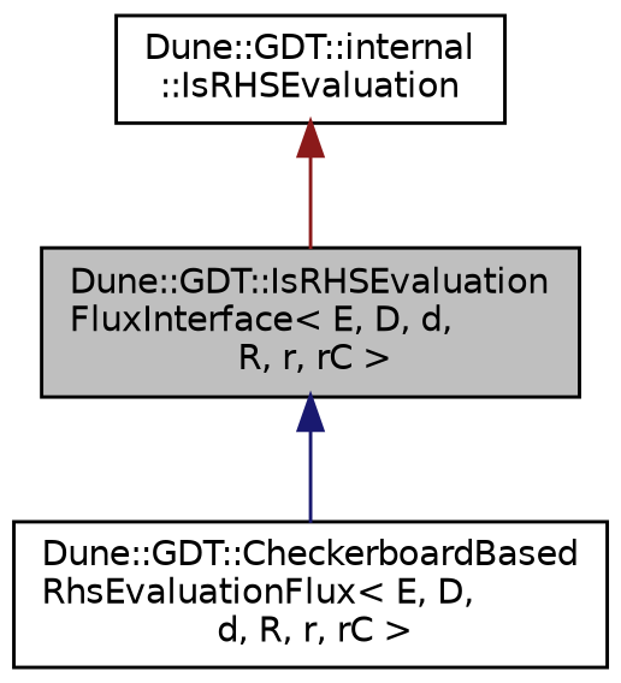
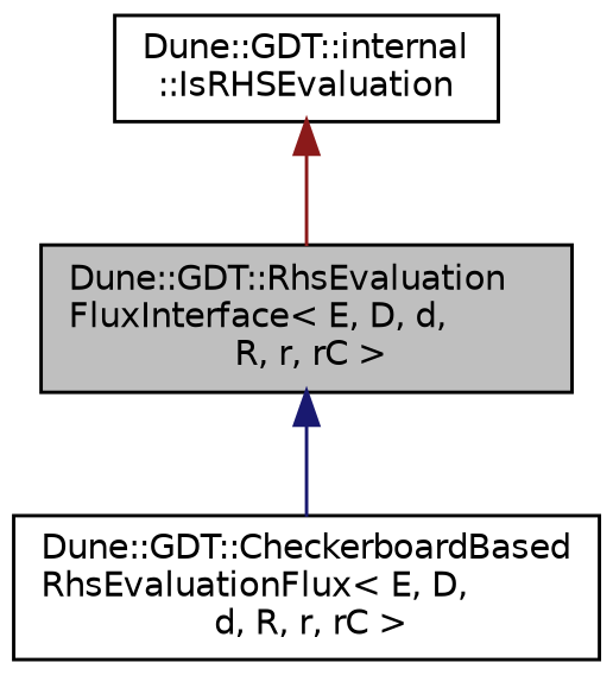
  digraph {
    node [color=black fillcolor=white fontname=Helvetica fontsize=10 shape=record style=filled]
    edge [dir=back fontname=Helvetica fontsize=10 labelfontname=Helvetica labelfontsize=10 style=solid]
-   n1 [fillcolor=grey75 fontcolor=black height=0.2 label="Dune::GDT::IsRHSEvaluation\lFluxInterface\< E, D, d,\l R, r, rC \>" width=0.4]
+   n1 [fillcolor=grey75 fontcolor=black height=0.2 label="Dune::GDT::RhsEvaluation\lFluxInterface\< E, D, d,\l R, r, rC \>" width=0.4]
    n2 [height=0.2 label="Dune::GDT::CheckerboardBased\lRhsEvaluationFlux\< E, D,\l d, R, r, rC \>" width=0.4]
    n3 [height=0.2 label="Dune::GDT::internal\l::IsRHSEvaluation" width=0.4]
    n1 -> n2 [color=midnightblue]
    n3 -> n1 [color=firebrick4]
  }
